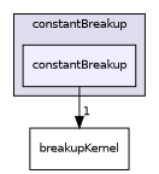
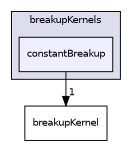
  digraph {
    compound=true
    node [fontname=Helvetica fontsize=10 shape=box]
    n1 [fillcolor="#eeeeff" label=constantBreakup pencolor=black style=filled]
    n2 [label=breakupKernel]
    subgraph cluster_1 {
      bgcolor="#ddddee"
      fontname=Helvetica
      fontsize=10
-     label=constantBreakup
+     label=breakupKernels
      pencolor=black
      n1
    }
    n1 -> n2 [headlabel=1 labeldistance=1.5 labelfontname=Helvetica labelfontsize=10]
  }
